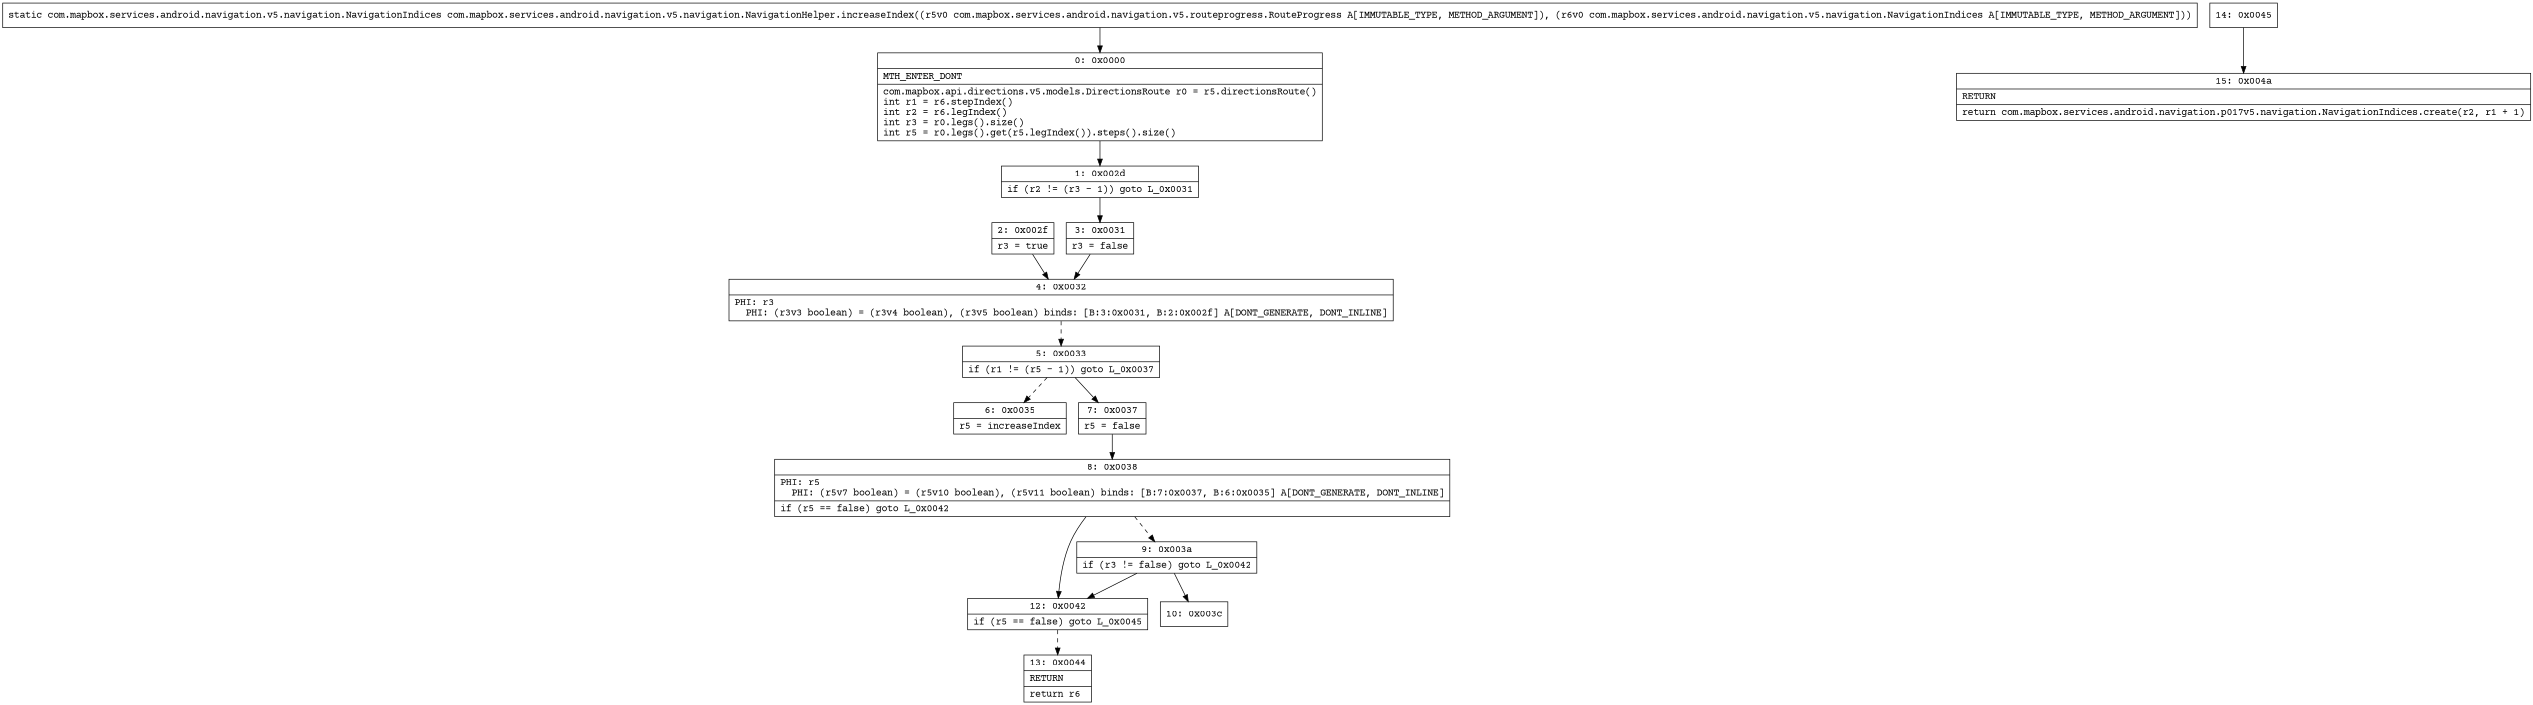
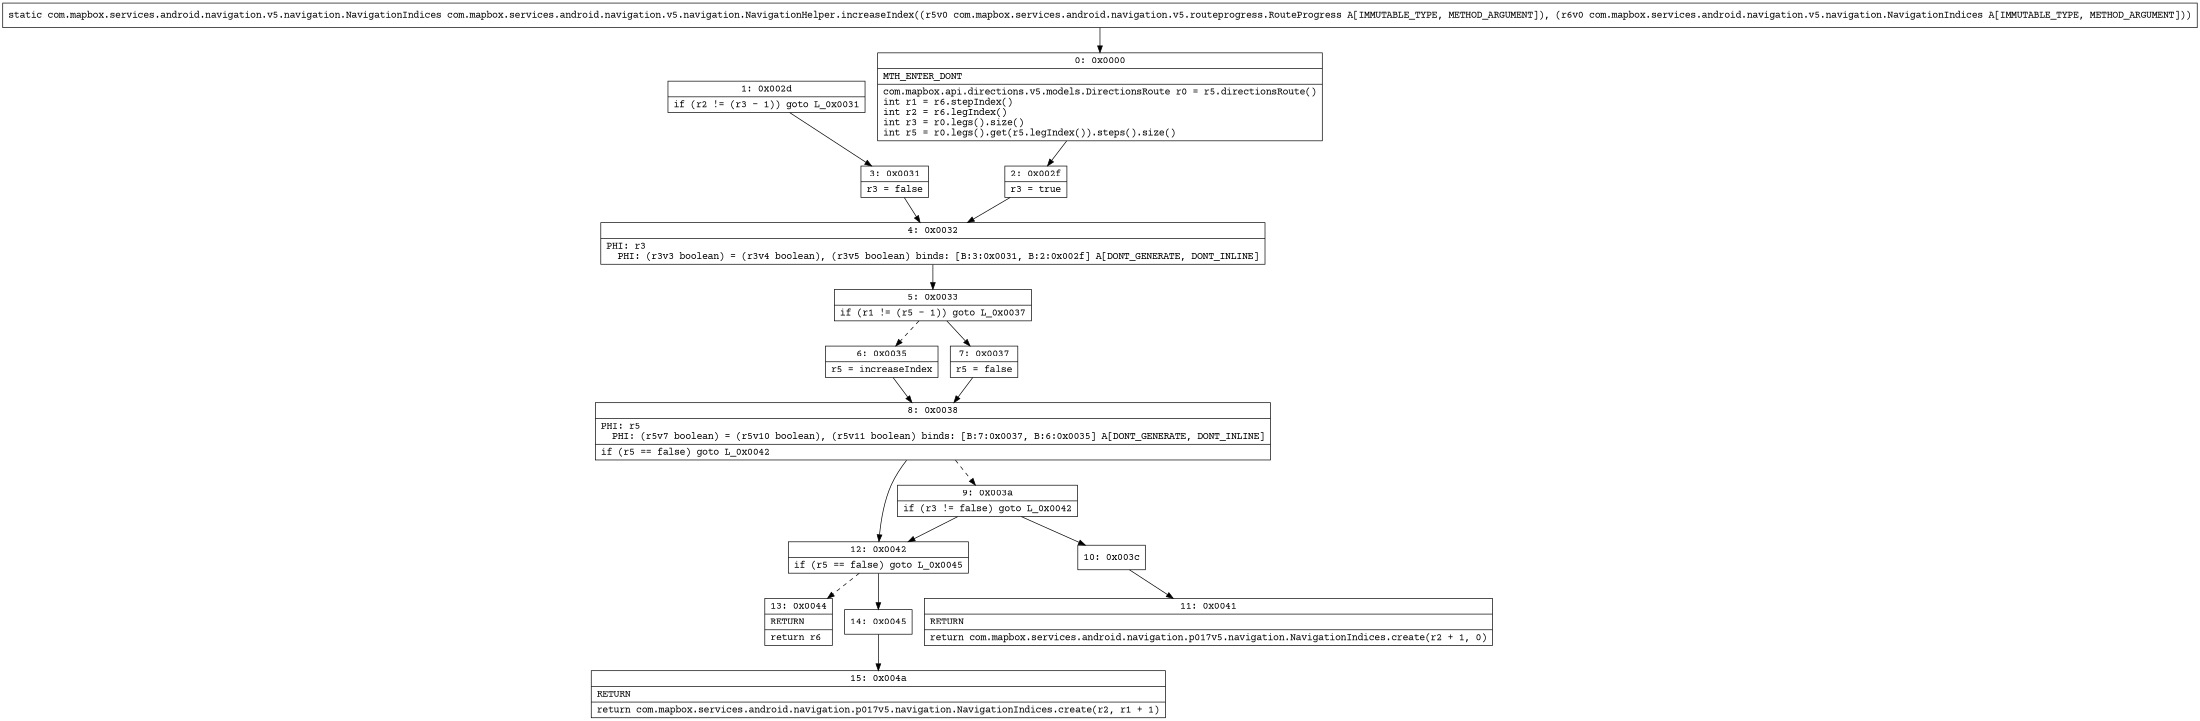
  digraph {
    fontname="Courier Prime"
    node [fontname="Courier Prime" shape=record]
    edge [fontname="Courier Prime"]
    n1 [label="{0\:\ 0x0000|MTH_ENTER_DONT\l|com.mapbox.api.directions.v5.models.DirectionsRoute r0 = r5.directionsRoute()\lint r1 = r6.stepIndex()\lint r2 = r6.legIndex()\lint r3 = r0.legs().size()\lint r5 = r0.legs().get(r5.legIndex()).steps().size()\l}"]
    n2 [label="{1\:\ 0x002d|if (r2 != (r3 \- 1)) goto L_0x0031\l}"]
    n3 [label="{3\:\ 0x0031|r3 = false\l}"]
    n4 [label="{2\:\ 0x002f|r3 = true\l}"]
    n5 [label="{4\:\ 0x0032|PHI: r3 \l  PHI: (r3v3 boolean) = (r3v4 boolean), (r3v5 boolean) binds: [B:3:0x0031, B:2:0x002f] A[DONT_GENERATE, DONT_INLINE]\l}"]
    n6 [label="{5\:\ 0x0033|if (r1 != (r5 \- 1)) goto L_0x0037\l}"]
    n7 [label="{6\:\ 0x0035|r5 = increaseIndex\l}"]
    n8 [label="{7\:\ 0x0037|r5 = false\l}"]
    n9 [label="{8\:\ 0x0038|PHI: r5 \l  PHI: (r5v7 boolean) = (r5v10 boolean), (r5v11 boolean) binds: [B:7:0x0037, B:6:0x0035] A[DONT_GENERATE, DONT_INLINE]\l|if (r5 == false) goto L_0x0042\l}"]
    n10 [label="{9\:\ 0x003a|if (r3 != false) goto L_0x0042\l}"]
    n11 [label="{12\:\ 0x0042|if (r5 == false) goto L_0x0045\l}"]
    n12 [label="{10\:\ 0x003c}"]
    n13 [label="{13\:\ 0x0044|RETURN\l|return r6\l}"]
    n14 [label="{14\:\ 0x0045}"]
+   n15 [label="{11\:\ 0x0041|RETURN\l|return com.mapbox.services.android.navigation.p017v5.navigation.NavigationIndices.create(r2 + 1, 0)\l}"]
    n16 [label="{15\:\ 0x004a|RETURN\l|return com.mapbox.services.android.navigation.p017v5.navigation.NavigationIndices.create(r2, r1 + 1)\l}"]
    n17 [label="{static com.mapbox.services.android.navigation.v5.navigation.NavigationIndices com.mapbox.services.android.navigation.v5.navigation.NavigationHelper.increaseIndex((r5v0 com.mapbox.services.android.navigation.v5.routeprogress.RouteProgress A[IMMUTABLE_TYPE, METHOD_ARGUMENT]), (r6v0 com.mapbox.services.android.navigation.v5.navigation.NavigationIndices A[IMMUTABLE_TYPE, METHOD_ARGUMENT])) }"]
-   n1 -> n2
+   n1 -> n4
    n2 -> n3
    n3 -> n5
    n4 -> n5
-   n5 -> n6 [style=dashed]
+   n5 -> n6
    n6 -> n7 [style=dashed]
    n6 -> n8
+   n7 -> n9
    n8 -> n9
    n9 -> n10 [style=dashed]
    n9 -> n11
    n10 -> n11
    n10 -> n12 [style=solid]
    n11 -> n13 [style=dashed]
+   n11 -> n14
+   n12 -> n15
    n14 -> n16
    n17 -> n1
  }
